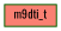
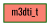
  digraph {
    rankdir=TB
    fontname=Oswald
-   n1 [color=darkgreen fillcolor=salmon fontname=Oswald fontsize=10 height=0.2 label=m9dti_t shape=box style=filled width=0.4]
+   n1 [color=darkgreen fillcolor=salmon fontname=Oswald fontsize=10 height=0.2 label=m3dti_t shape=box style=filled width=0.4]
  }
